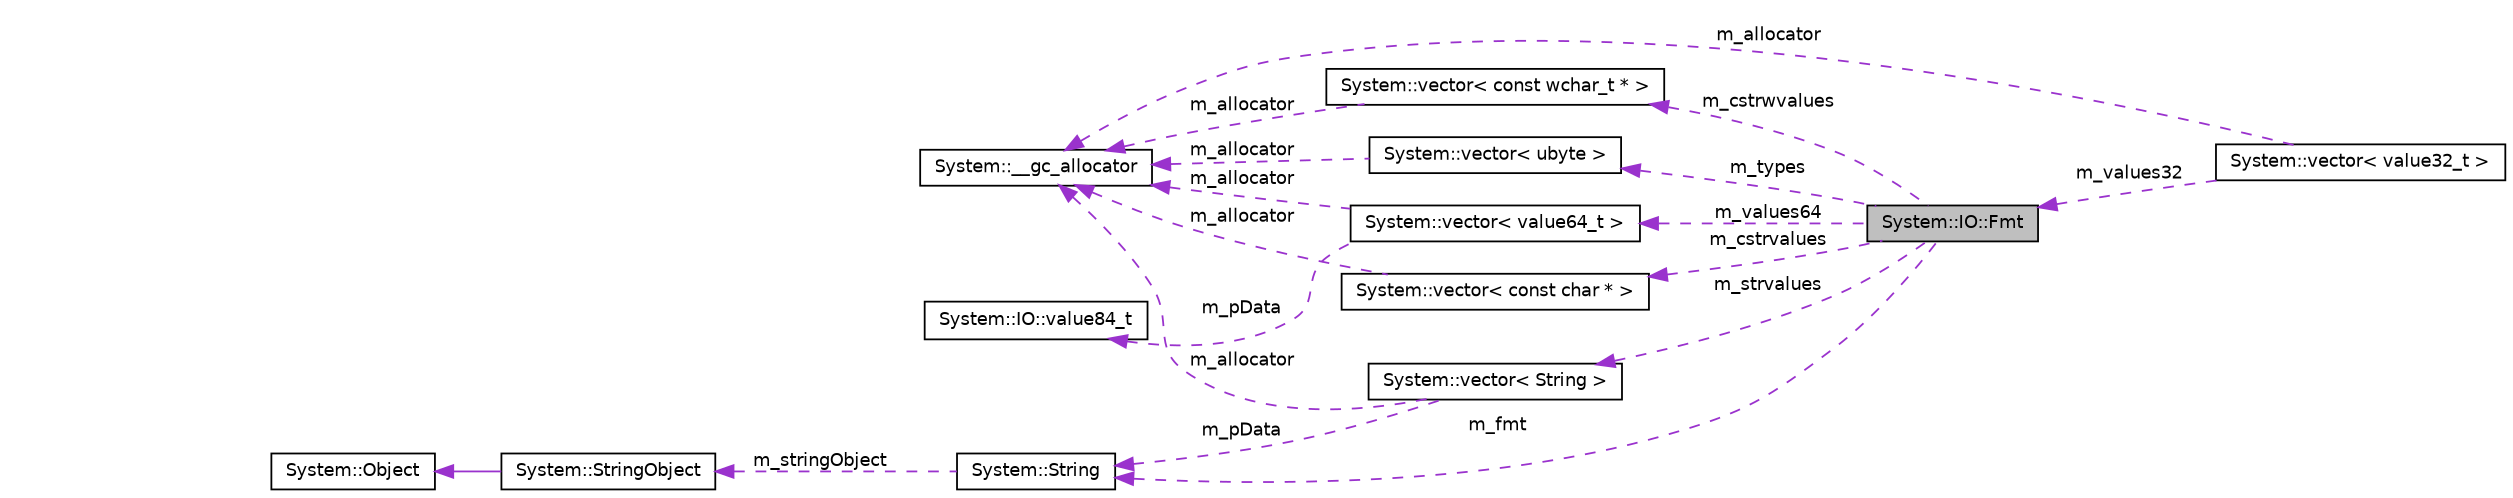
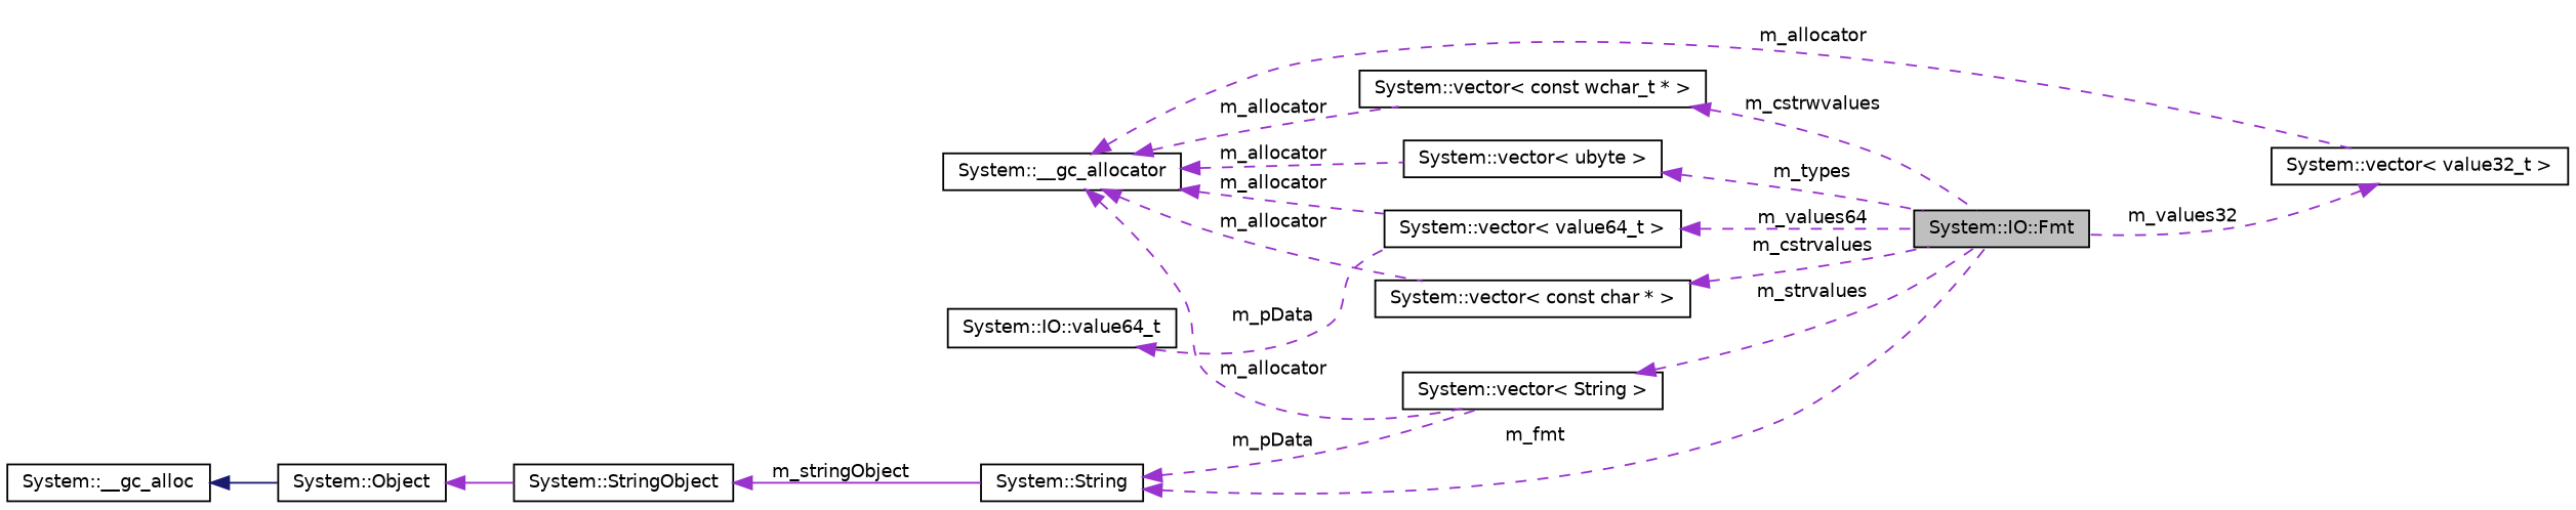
  digraph {
    rankdir=LR
    node [color=black fillcolor=white fontname=Helvetica fontsize=10 shape=record style=filled]
    edge [color=darkorchid3 dir=back fontname=Helvetica fontsize=10 labelfontname=Helvetica labelfontsize=10 style=dashed]
    n1 [fillcolor=grey75 fontcolor=black height=0.2 label="System::IO::Fmt" width=0.4]
    n2 [height=0.2 label="System::vector\< value64_t \>" width=0.4]
-   n3 [height=0.2 label="System::IO::value84_t" width=0.4]
+   n3 [height=0.2 label="System::IO::value64_t" width=0.4]
    n4 [height=0.2 label="System::__gc_allocator" width=0.4]
    n5 [height=0.2 label="System::vector\< ubyte \>" width=0.4]
    n6 [height=0.2 label="System::vector\< const char * \>" width=0.4]
    n7 [height=0.2 label="System::vector\< String \>" width=0.4]
    n8 [height=0.2 label="System::vector\< const wchar_t * \>" width=0.4]
    n9 [height=0.2 label="System::vector\< value32_t \>" width=0.4]
    n10 [height=0.2 label="System::String" width=0.4]
    n11 [height=0.2 label="System::StringObject" width=0.4]
    n12 [height=0.2 label="System::Object" width=0.4]
+   n13 [height=0.2 label="System::__gc_alloc" width=0.4]
    n2 -> n1 [label=" m_values64"]
    n3 -> n2 [label=" m_pData"]
    n4 -> n2 [label=" m_allocator"]
    n4 -> n5 [label=" m_allocator"]
    n4 -> n6 [label=" m_allocator"]
    n4 -> n7 [label=" m_allocator"]
    n4 -> n8 [label=" m_allocator"]
    n4 -> n9 [label=" m_allocator"]
    n5 -> n1 [label=" m_types"]
    n6 -> n1 [label=" m_cstrvalues"]
    n7 -> n1 [label=" m_strvalues"]
    n8 -> n1 [label=" m_cstrwvalues"]
-   n1 -> n9 [label=" m_values32"]
+   n9 -> n1 [label=" m_values32"]
    n10 -> n1 [label=" m_fmt"]
    n10 -> n7 [label=" m_pData"]
-   n11 -> n10 [label=" m_stringObject"]
+   n11 -> n10 [label=" m_stringObject" style=solid]
    n12 -> n11 [style=solid]
+   n13 -> n12 [color=midnightblue style=solid]
  }
